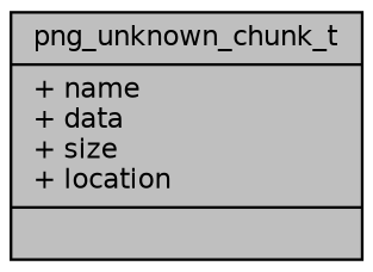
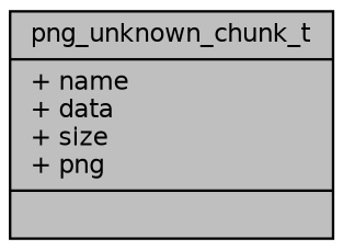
  digraph {
-   n1 [color=black fillcolor=grey75 fontcolor=black fontname=Helvetica fontsize=10 height=0.2 label="{png_unknown_chunk_t\n|+ name\l+ data\l+ size\l+ location\l|}" shape=record style=filled width=0.4]
+   n1 [color=black fillcolor=grey75 fontcolor=black fontname=Helvetica fontsize=10 height=0.2 label="{png_unknown_chunk_t\n|+ name\l+ data\l+ size\l+ png\l|}" shape=record style=filled width=0.4]
  }
